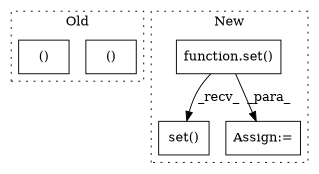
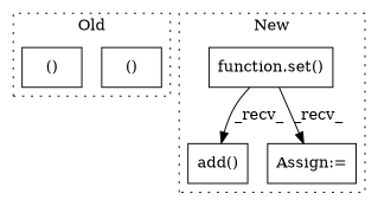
  digraph {
    node [a=54 shape=box]
    n1 [l=29 label="()" s=11236]
    n2 [l=22 label="()" s=11078]
-   n3 [a=75 l="54,26" label="set()" s="9377,9543"]
+   n3 [a=75 l="54,26" label="add()" s="9377,9543"]
    n4 [a=68 l=35 label="Assign:=" s=8799]
    n5 [a=75 l=5 label="function.set()" s=8834]
    subgraph cluster_1 {
      label=Old
      style=dotted
      n1
      n2
    }
    subgraph cluster_2 {
      label=New
      style=dotted
      n3
      n4
      n5
    }
    n5 -> n3 [label=_recv_]
-   n5 -> n4 [label=_para_]
+   n5 -> n4 [label=_recv_]
  }
